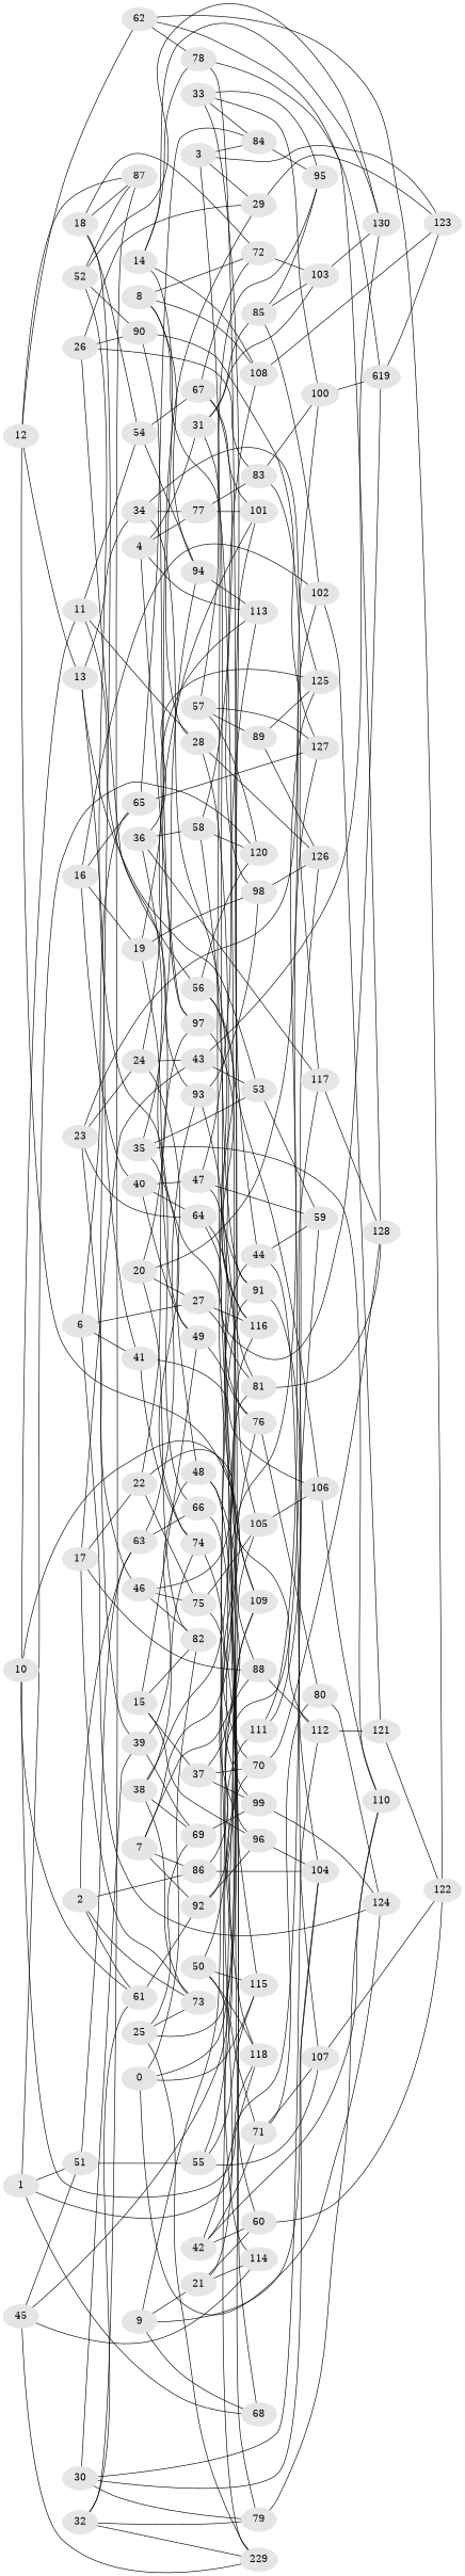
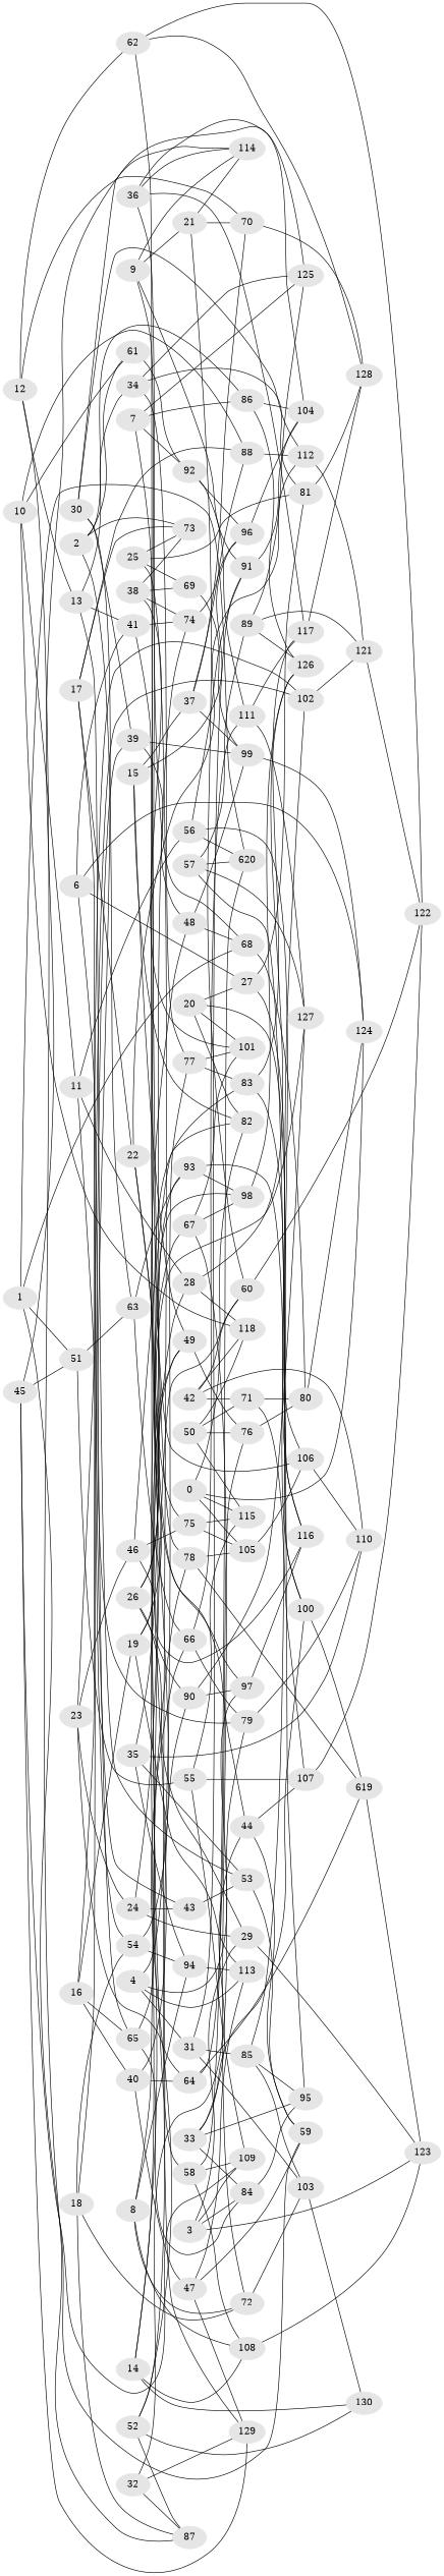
  graph {
    rankdir=LR
    node [color=gray90 style=filled]
    1
    51
    59
    68
-   120
+   120 [label=620]
    63
    55
    80
    2
    61
    73
    86
    92
    93
    66
    126
    104
    3
    29
    84
    109
    123
    95
    4
    31
    77
    97
    113
    91
    85
    103
    101
    83
    116
    n35 [label=0]
    82
    105
    115
    124
    106
    6
    27
    41
    65
    81
    74
    127
    7
    44
    125
    107
    96
    111
    8
    60
    72
    94
    108
    122
    9
    21
    114
    70
    10
    11
    88
    118
    28
    54
    56
    112
    67
    12
    13
    62
    87
    34
    53
    78
    128
    14
    130
    n83 [label=619]
    15
    37
    49
    99
    76
    16
    19
    40
    102
    98
    64
    47
    121
    17
    22
    43
    75
    18
    39
    48
    69
    20
    100
    23
    24
    46
    25
-   129 [label=229]
+   129
    26
    90
    117
    30
    79
    110
    32
    33
    35
    36
    58
    38
    42
    71
    45
    50
    52
    57
    89
    1 -- 51
    1 -- 59
    1 -- 68
    1 -- 120
    51 -- 63
    51 -- 55
+   68 -- 80
    63 -- 93
    63 -- 66
    55 -- 109
    55 -- 115
    55 -- 107
    80 -- 124
    2 -- 63
    2 -- 61
    2 -- 73
    2 -- 86
    61 -- 92
    86 -- 126
    86 -- 104
    92 -- 96
    92 -- 111
    93 -- 116
    93 -- 98
+   66 -- 111
    66 -- 79
    3 -- 29
    3 -- 84
    3 -- 109
    3 -- 123
    29 -- 123
    84 -- 95
    4 -- 31
    4 -- 77
    4 -- 97
    4 -- 113
    31 -- 91
    31 -- 85
    31 -- 103
    77 -- 101
    77 -- 83
    97 -- 116
    91 -- 104
    85 -- 95
    85 -- 103
    85 -- 102
    103 -- 130
    83 -- 100
    83 -- 117
    n35 -- 82
    n35 -- 105
    n35 -- 115
    n35 -- 124
    105 -- 106
    106 -- 110
    6 -- 124
    6 -- 27
    6 -- 41
    6 -- 65
    27 -- 116
    27 -- 81
    41 -- 106
    41 -- 74
    65 -- 84
    65 -- 127
    81 -- 128
    74 -- 96
    7 -- 86
    7 -- 92
    7 -- 44
    7 -- 125
    44 -- 59
    44 -- 107
    107 -- 122
    96 -- 104
    111 -- 127
    111 -- 117
    8 -- 60
    8 -- 72
    8 -- 94
    8 -- 108
    60 -- 122
    72 -- 103
    94 -- 113
    108 -- 123
    9 -- 68
    9 -- 91
    9 -- 21
-   9 -- 104
+   9 -- 114
    21 -- 60
    21 -- 114
    21 -- 70
    70 -- 128
    10 -- 61
    10 -- 11
    10 -- 88
    10 -- 118
    11 -- 28
    11 -- 54
    11 -- 56
    88 -- 112
    28 -- 126
    28 -- 118
    54 -- 94
    54 -- 67
    56 -- 120
    56 -- 91
    56 -- 106
    112 -- 121
    67 -- 101
    67 -- 72
    67 -- 98
    12 -- 70
    12 -- 13
    12 -- 62
    12 -- 87
    13 -- 41
    13 -- 34
    13 -- 53
    62 -- 122
    62 -- 78
    62 -- 128
    34 -- 77
    34 -- 81
    34 -- 125
    53 -- 59
    78 -- 105
    78 -- n83
    14 -- 108
    14 -- 28
    14 -- 78
    14 -- 130
    n83 -- 123
    15 -- 82
    15 -- 96
    15 -- 37
    15 -- 49
    37 -- 70
    37 -- 88
    37 -- 99
    49 -- 76
    99 -- 124
    76 -- 80
    16 -- 65
    16 -- 19
    16 -- 40
    16 -- 102
    19 -- 113
    19 -- 49
    19 -- 98
    40 -- 49
    40 -- 64
    40 -- 47
    102 -- 121
    98 -- 126
    64 -- n83
    64 -- 76
    47 -- 59
    47 -- 113
    47 -- 129
    121 -- 122
    17 -- 73
    17 -- 88
    17 -- 22
    17 -- 43
    22 -- 97
    22 -- 112
    22 -- 75
    43 -- 53
-   43 -- 130
    75 -- 105
    75 -- 115
    18 -- 72
    18 -- 54
    18 -- 87
    18 -- 39
    39 -- 48
-   39 -- 69
+   39 -- 99
    48 -- 68
    48 -- 99
    69 -- 99
    20 -- 101
    20 -- 82
    20 -- 27
    20 -- 100
    100 -- n83
    23 -- 102
    23 -- 64
    23 -- 24
    23 -- 46
    24 -- 29
    24 -- 43
    24 -- 48
    46 -- 116
    46 -- 82
    46 -- 75
    25 -- 73
    25 -- 81
    25 -- 69
    25 -- 129
    26 -- 93
    26 -- 29
    26 -- 83
    26 -- 90
    90 -- 97
    90 -- 127
    117 -- 128
    30 -- 104
    30 -- 112
    30 -- 39
    30 -- 79
    79 -- 110
-   32 -- 61
    32 -- 87
    32 -- 129
    32 -- 79
    33 -- 84
    33 -- 95
    33 -- 44
    33 -- 100
    35 -- 74
    35 -- 94
    35 -- 53
    35 -- 110
    36 -- 125
    36 -- 114
    36 -- 117
    36 -- 58
    58 -- 120
    58 -- 109
    58 -- 108
    38 -- 73
    38 -- 101
    38 -- 74
    38 -- 69
    42 -- 60
    42 -- 118
    42 -- 110
    42 -- 71
    71 -- 80
    71 -- 107
    45 -- 51
    45 -- 109
    45 -- 114
    45 -- 129
    50 -- 115
    50 -- 118
    50 -- 76
    50 -- 71
    52 -- 66
    52 -- 87
    52 -- 130
    52 -- 90
    57 -- 120
    57 -- 95
    57 -- 127
    57 -- 89
    89 -- 126
    89 -- 125
+   89 -- 121
  }
